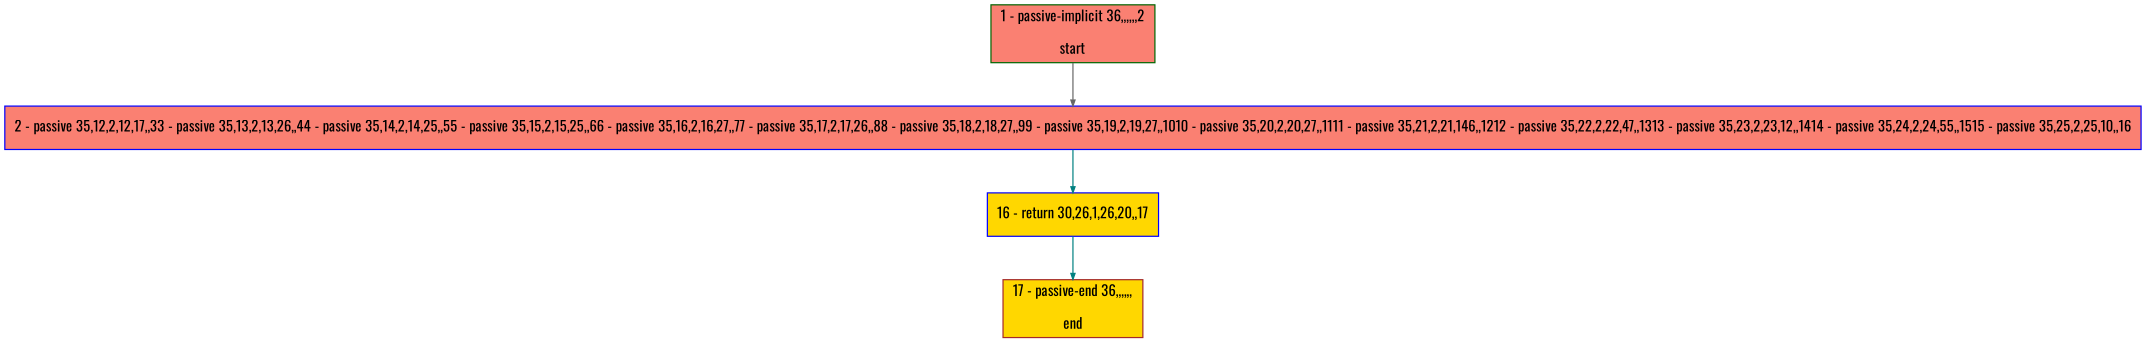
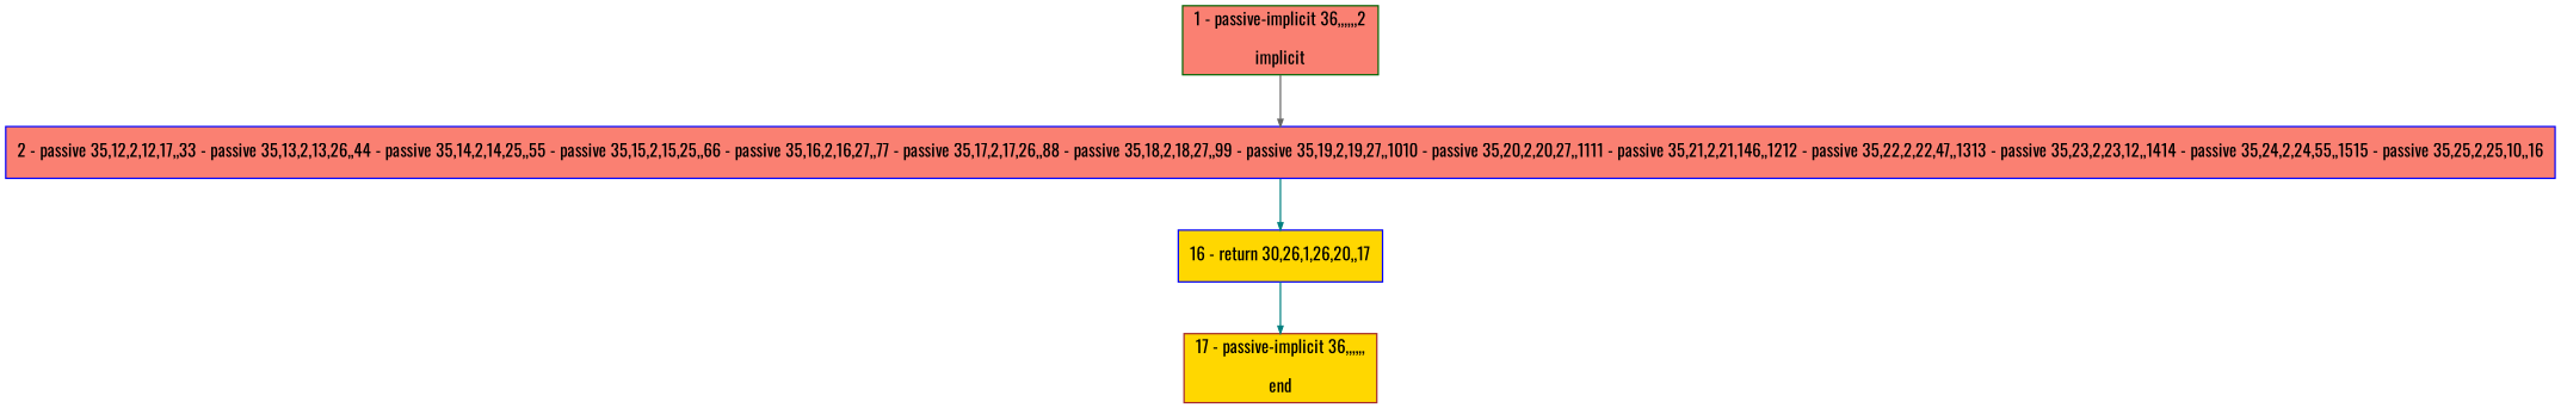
  digraph {
    bgcolor=white
    compound=true
    fillcolor="#FFFFCC"
    fontname=Oswald
    fontsize=12
    pack=true
    packmode=clust
    style="rounded,filled"
    node [color="#0000ff" compound=true fillcolor=salmon fixedsize=false fontname=Oswald fontsize=12 node_initialized=no shape=box style=filled]
    edge [arrowhead=normal arrowsize=0.5 arrowtail=none color=teal compound=true dir=forward fontcolor=black fontname=Oswald fontsize=12]
    n1 [label="2 - passive 35,12,2,12,17,,33 - passive 35,13,2,13,26,,44 - passive 35,14,2,14,25,,55 - passive 35,15,2,15,25,,66 - passive 35,16,2,16,27,,77 - passive 35,17,2,17,26,,88 - passive 35,18,2,18,27,,99 - passive 35,19,2,19,27,,1010 - passive 35,20,2,20,27,,1111 - passive 35,21,2,21,146,,1212 - passive 35,22,2,22,47,,1313 - passive 35,23,2,23,12,,1414 - passive 35,24,2,24,55,,1515 - passive 35,25,2,25,10,,16"]
    n2 [fillcolor=gold label="16 - return 30,26,1,26,20,,17"]
-   n3 [color="#a52a2a" fillcolor=gold label="17 - passive-end 36,,,,,,\n\nend"]
-   n4 [color="#006400" label="1 - passive-implicit 36,,,,,,2\n\nstart"]
+   n3 [color="#a52a2a" fillcolor=gold label="17 - passive-implicit 36,,,,,,\n\nend"]
+   n4 [color="#006400" label="1 - passive-implicit 36,,,,,,2\n\nimplicit"]
    n1 -> n2
    n2 -> n3
    n4 -> n1 [color=gray40]
  }
